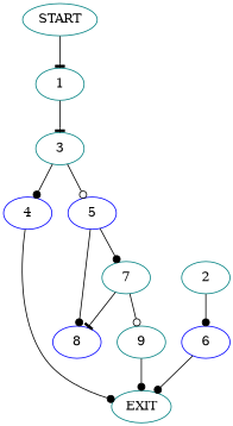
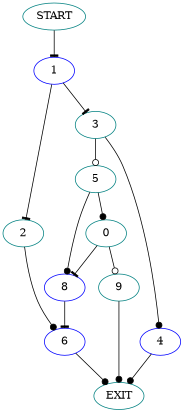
  digraph {
    node [color=teal]
    edge [arrowhead=dot]
    n1 [label=START]
-   1
+   1 [color=blue]
    2
    3
    n5 [label=EXIT]
    6 [color=blue]
    4 [color=blue]
-   5 [color=blue]
-   7
+   5
+   7 [label=0]
    8 [color=blue]
    9
    n1 -> 1 [arrowhead=tee]
+   1 -> 2 [arrowhead=tee]
    1 -> 3 [arrowhead=tee]
    2 -> 6
    3 -> 4
    3 -> 5 [arrowhead=odot]
    6 -> n5
    4 -> n5
    5 -> 7
    5 -> 8
    7 -> 8 [arrowhead=tee]
    7 -> 9 [arrowhead=odot]
+   8 -> 6 [arrowhead=tee]
    9 -> n5
  }
